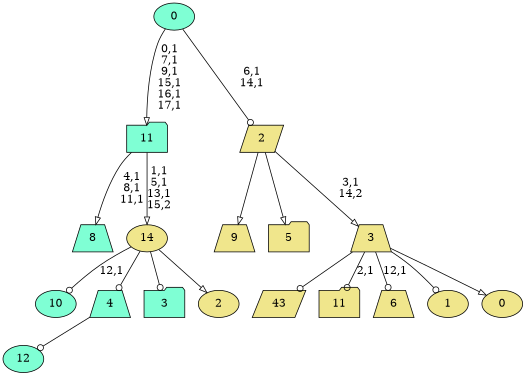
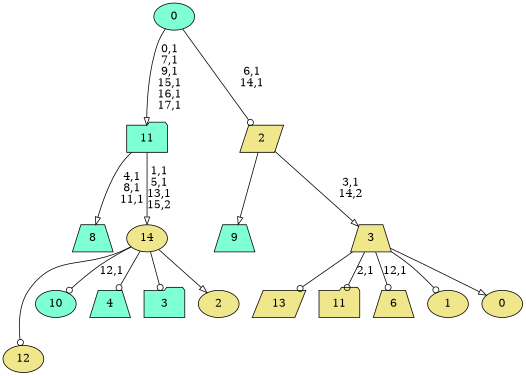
  digraph {
    node [fillcolor=khaki shape=ellipse style=filled]
    edge [arrowhead=odot]
-   n1 [label=43 shape=parallelogram]
-   n2 [fillcolor=aquamarine label=12]
+   n1 [label=13 shape=parallelogram]
+   n2 [label=12]
    n3 [label=11 shape=folder]
    n4 [fillcolor=aquamarine label=10]
-   n5 [label=9 shape=trapezium]
+   n5 [fillcolor=aquamarine label=9 shape=trapezium]
    n6 [fillcolor=aquamarine label=8 shape=trapezium]
    n7 [label=6 shape=trapezium]
-   n8 [label=5 shape=folder]
    n9 [fillcolor=aquamarine label=4 shape=trapezium]
    n10 [fillcolor=aquamarine label=3 shape=folder]
    n11 [label=2]
    14
    11 [fillcolor=aquamarine shape=folder]
    n14 [label=1]
    n15 [label=0]
    3 [shape=trapezium]
    2 [shape=parallelogram]
    0 [fillcolor=aquamarine]
-   n9 -> n2
+   14 -> n2
    14 -> n4 [label="12,1"]
    14 -> n9
    14 -> n10
    14 -> n11 [arrowhead=onormal]
    11 -> n6 [arrowhead=onormal label="4,1\n8,1\n11,1"]
    11 -> 14 [arrowhead=onormal label="1,1\n5,1\n13,1\n15,2"]
    3 -> n1
    3 -> n3 [label="2,1"]
    3 -> n7 [label="12,1"]
    3 -> n14
    3 -> n15 [arrowhead=onormal]
    2 -> n5 [arrowhead=onormal]
-   2 -> n8 [arrowhead=onormal]
    2 -> 3 [arrowhead=onormal label="3,1\n14,2"]
    0 -> 11 [arrowhead=onormal label="0,1\n7,1\n9,1\n15,1\n16,1\n17,1"]
    0 -> 2 [label="6,1\n14,1"]
  }
